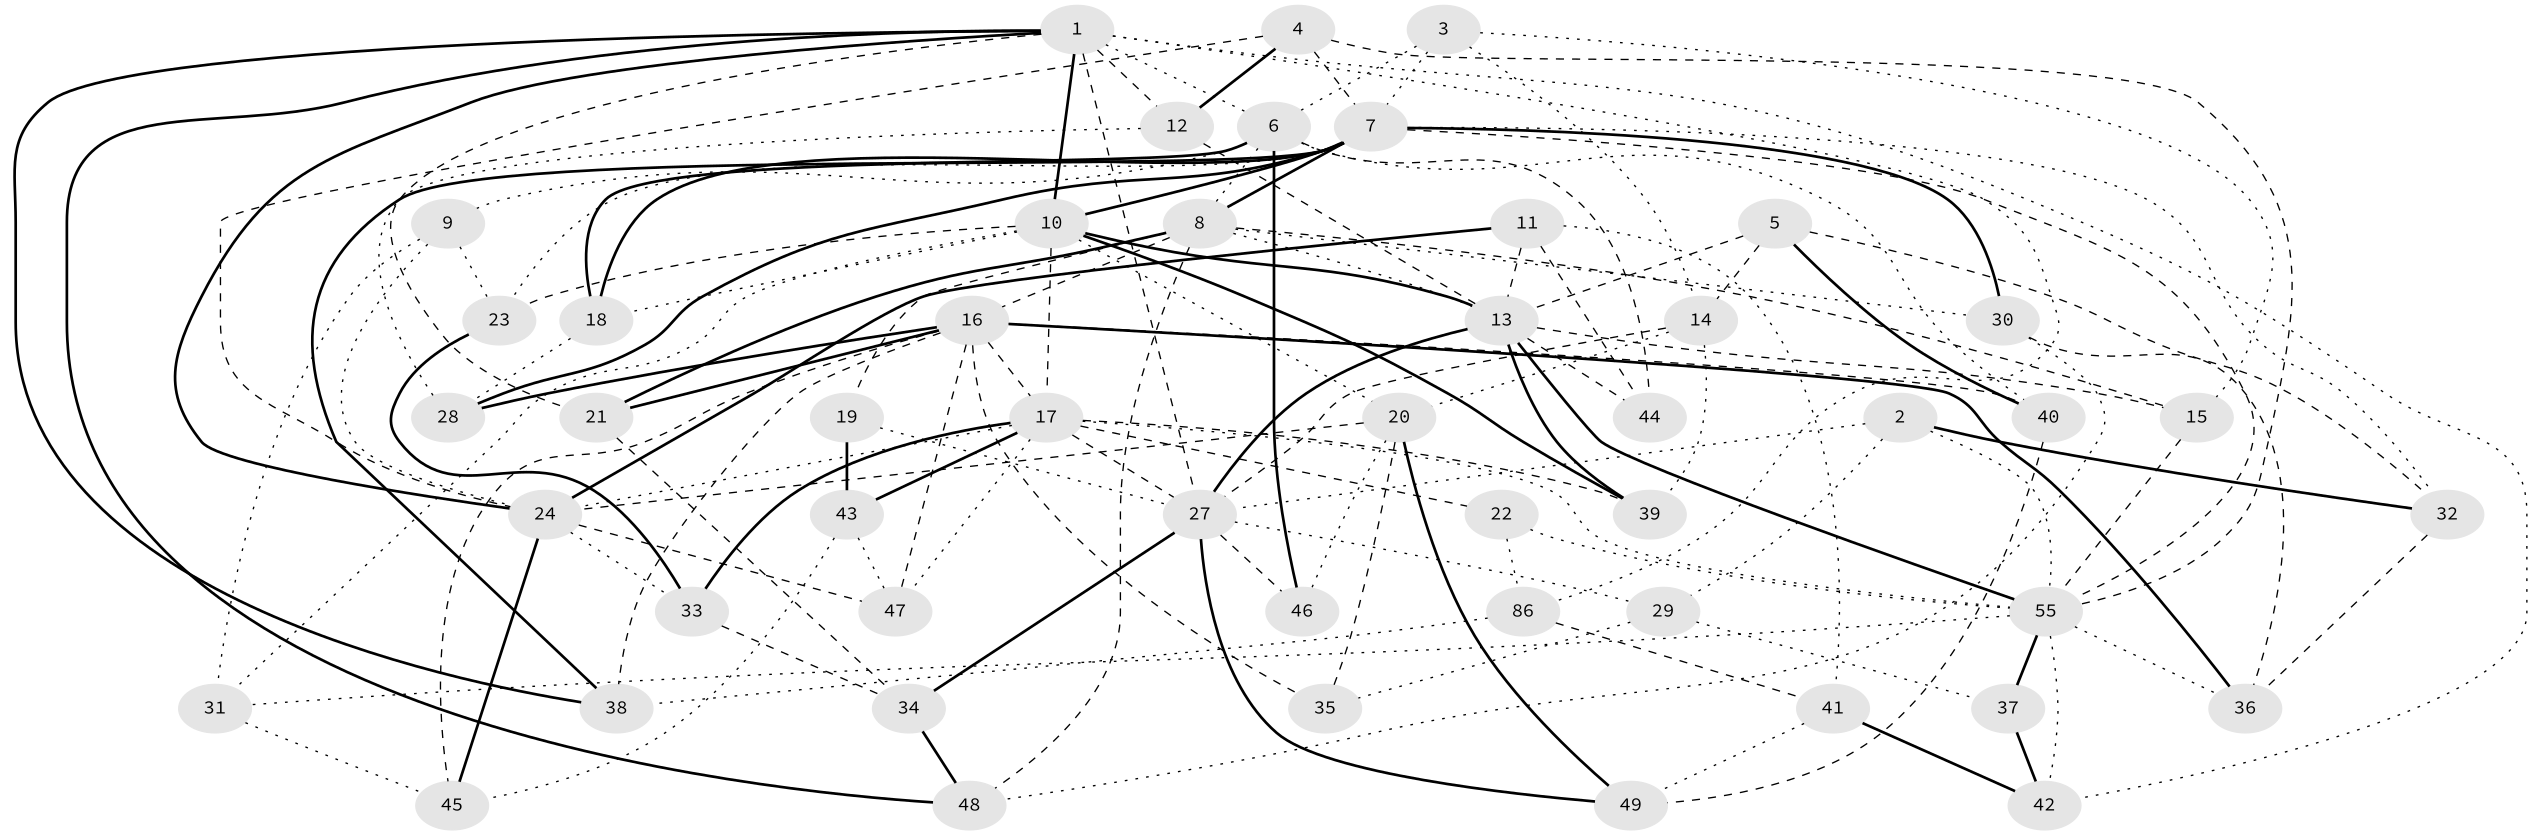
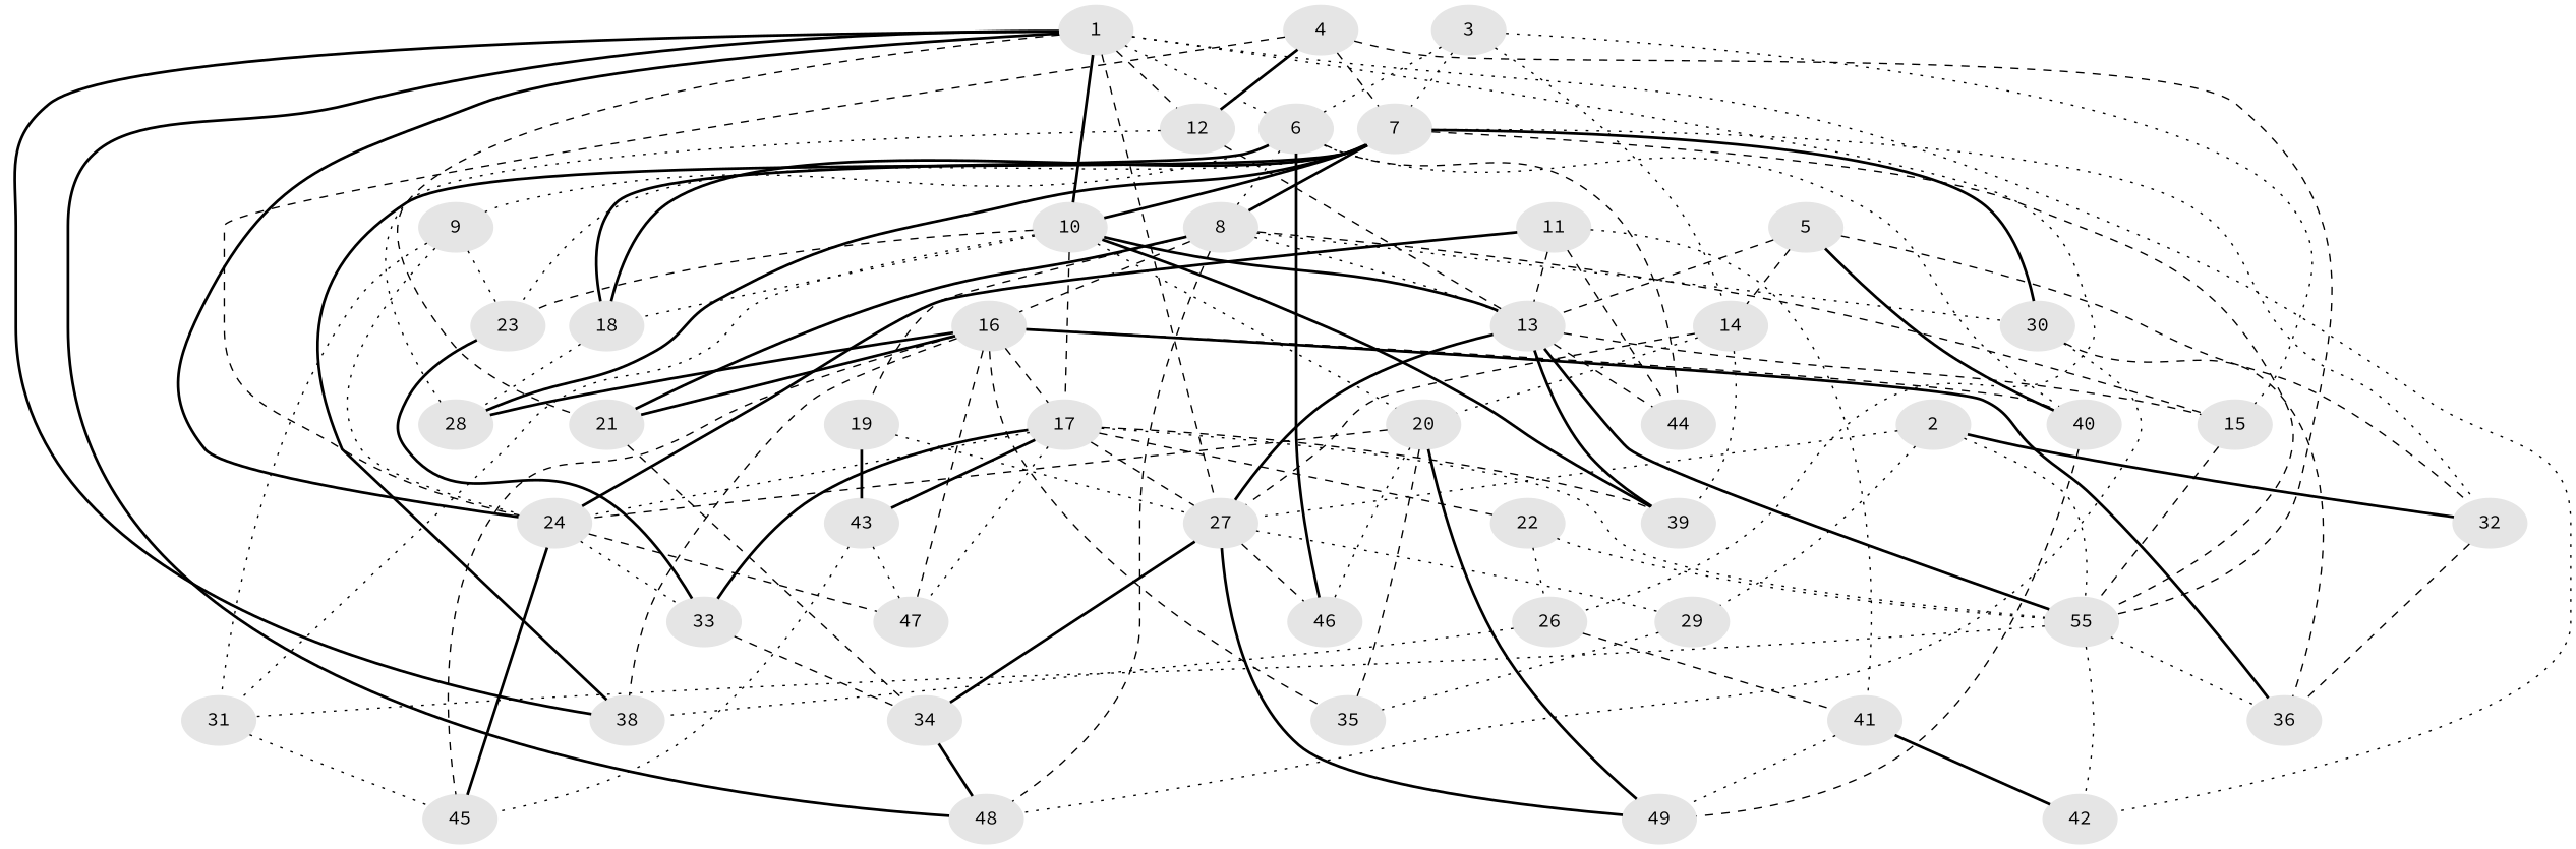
  graph {
    fontname="Source Code Pro"
    node [color=gray90 fontname="Source Code Pro" style=filled]
    edge [fontname="Source Code Pro" style=dotted weight=1.0]
    1
    6
    10
    12
    21
    24
-   26 [label=86]
+   26
    27
    38
    42
    48
    40
    8
    9
    18
    44
    46
    13
    20
    23
    31
    17
    39
    28
    34
    45
    47
    33
    41
    29
    49
    2
    n33 [label=55]
    32
    36
-   37
    35
    3
    7
    14
    15
    30
    4
    5
    16
    19
    43
    22
    11
    1 -- 6
    1 -- 10 [style=bold]
    1 -- 12 [style=dashed]
    1 -- 21 [style=dashed]
    1 -- 24 [style=bold]
    1 -- 26
    1 -- 27 [style=dashed]
    1 -- 38 [style=bold]
    1 -- 42
    1 -- 48 [style=bold]
    6 -- 40
    6 -- 8
    6 -- 9
    6 -- 18 [style=bold]
    6 -- 44 [style=dashed]
    6 -- 46 [style=bold]
    10 -- 18
    10 -- 13 [style=bold]
    10 -- 20
    10 -- 23 [style=dashed]
    10 -- 31
    10 -- 17 [style=dashed]
    10 -- 39 [style=bold]
    12 -- 13 [style=dashed]
    12 -- 28
    21 -- 34 [style=dashed]
    24 -- 45 [style=bold]
    24 -- 47 [style=dashed]
    24 -- 33
    26 -- 38
    26 -- 41 [style=dashed]
    27 -- 46 [style=dashed]
    27 -- 34 [style=bold]
    27 -- 29
    27 -- 49 [style=bold]
    40 -- 49 [style=dashed]
    8 -- 21 [style=bold]
    8 -- 48 [style=dashed]
    8 -- 13
    8 -- 15 [style=dashed]
    8 -- 30
    8 -- 16 [style=dashed weight=2.0]
    8 -- 19 [style=dashed]
    9 -- 24
    9 -- 23
    9 -- 31
    18 -- 28
    13 -- 27 [style=bold]
    13 -- 44 [style=dashed]
    13 -- 39 [style=bold]
    13 -- n33 [style=bold]
    13 -- 15 [style=dashed]
    20 -- 24 [style=dashed]
    20 -- 46 [weight=2.0]
    20 -- 49 [style=bold]
    20 -- 35 [style=dashed]
    23 -- 33 [style=bold]
    31 -- 45
    17 -- 24 [weight=2.0]
    17 -- 27 [style=dashed]
    17 -- 39 [style=dashed]
    17 -- 47
    17 -- 33 [style=bold]
    17 -- n33
    17 -- 43 [style=bold]
    17 -- 22 [style=dashed weight=2.0]
    34 -- 48 [style=bold]
    33 -- 34 [style=dashed]
    41 -- 42 [style=bold]
    41 -- 49
-   29 -- 37
    29 -- 35
    2 -- 27
    2 -- 29
    2 -- n33
    2 -- 32 [style=bold]
    n33 -- 42
    n33 -- 31
    n33 -- 36
-   n33 -- 37 [style=bold weight=2.0]
    32 -- 36 [style=dashed]
-   37 -- 42 [style=bold]
    3 -- 6
    3 -- 7
    3 -- 14
    3 -- 15
    7 -- 10 [style=bold weight=2.0]
    7 -- 38 [style=bold]
    7 -- 8 [style=bold]
    7 -- 18 [style=bold]
    7 -- 23
    7 -- 28 [style=bold]
    7 -- n33 [style=dashed]
    7 -- 32
    7 -- 30 [style=bold]
    14 -- 27 [style=dashed]
    14 -- 20
    14 -- 39
    15 -- n33 [style=dashed]
    30 -- 48
    30 -- 36 [style=dashed]
    4 -- 12 [style=bold]
    4 -- 24 [style=dashed]
    4 -- n33 [style=dashed]
    4 -- 7 [style=dashed]
    5 -- 40 [style=bold]
    5 -- 13 [style=dashed]
    5 -- 32 [style=dashed]
    5 -- 14 [style=dashed weight=5.0]
    16 -- 21 [style=bold]
    16 -- 38 [style=dashed]
    16 -- 40 [style=dashed]
    16 -- 17 [style=dashed]
    16 -- 28 [style=bold]
    16 -- 45 [style=dashed]
    16 -- 47 [style=dashed]
    16 -- 36 [style=bold]
    16 -- 35 [style=dashed weight=2.0]
    19 -- 27
    19 -- 43 [style=bold]
    43 -- 45
    43 -- 47
    22 -- 26
    22 -- n33
    11 -- 24 [style=bold]
    11 -- 44 [style=dashed]
    11 -- 13 [style=dashed]
    11 -- 41
  }
